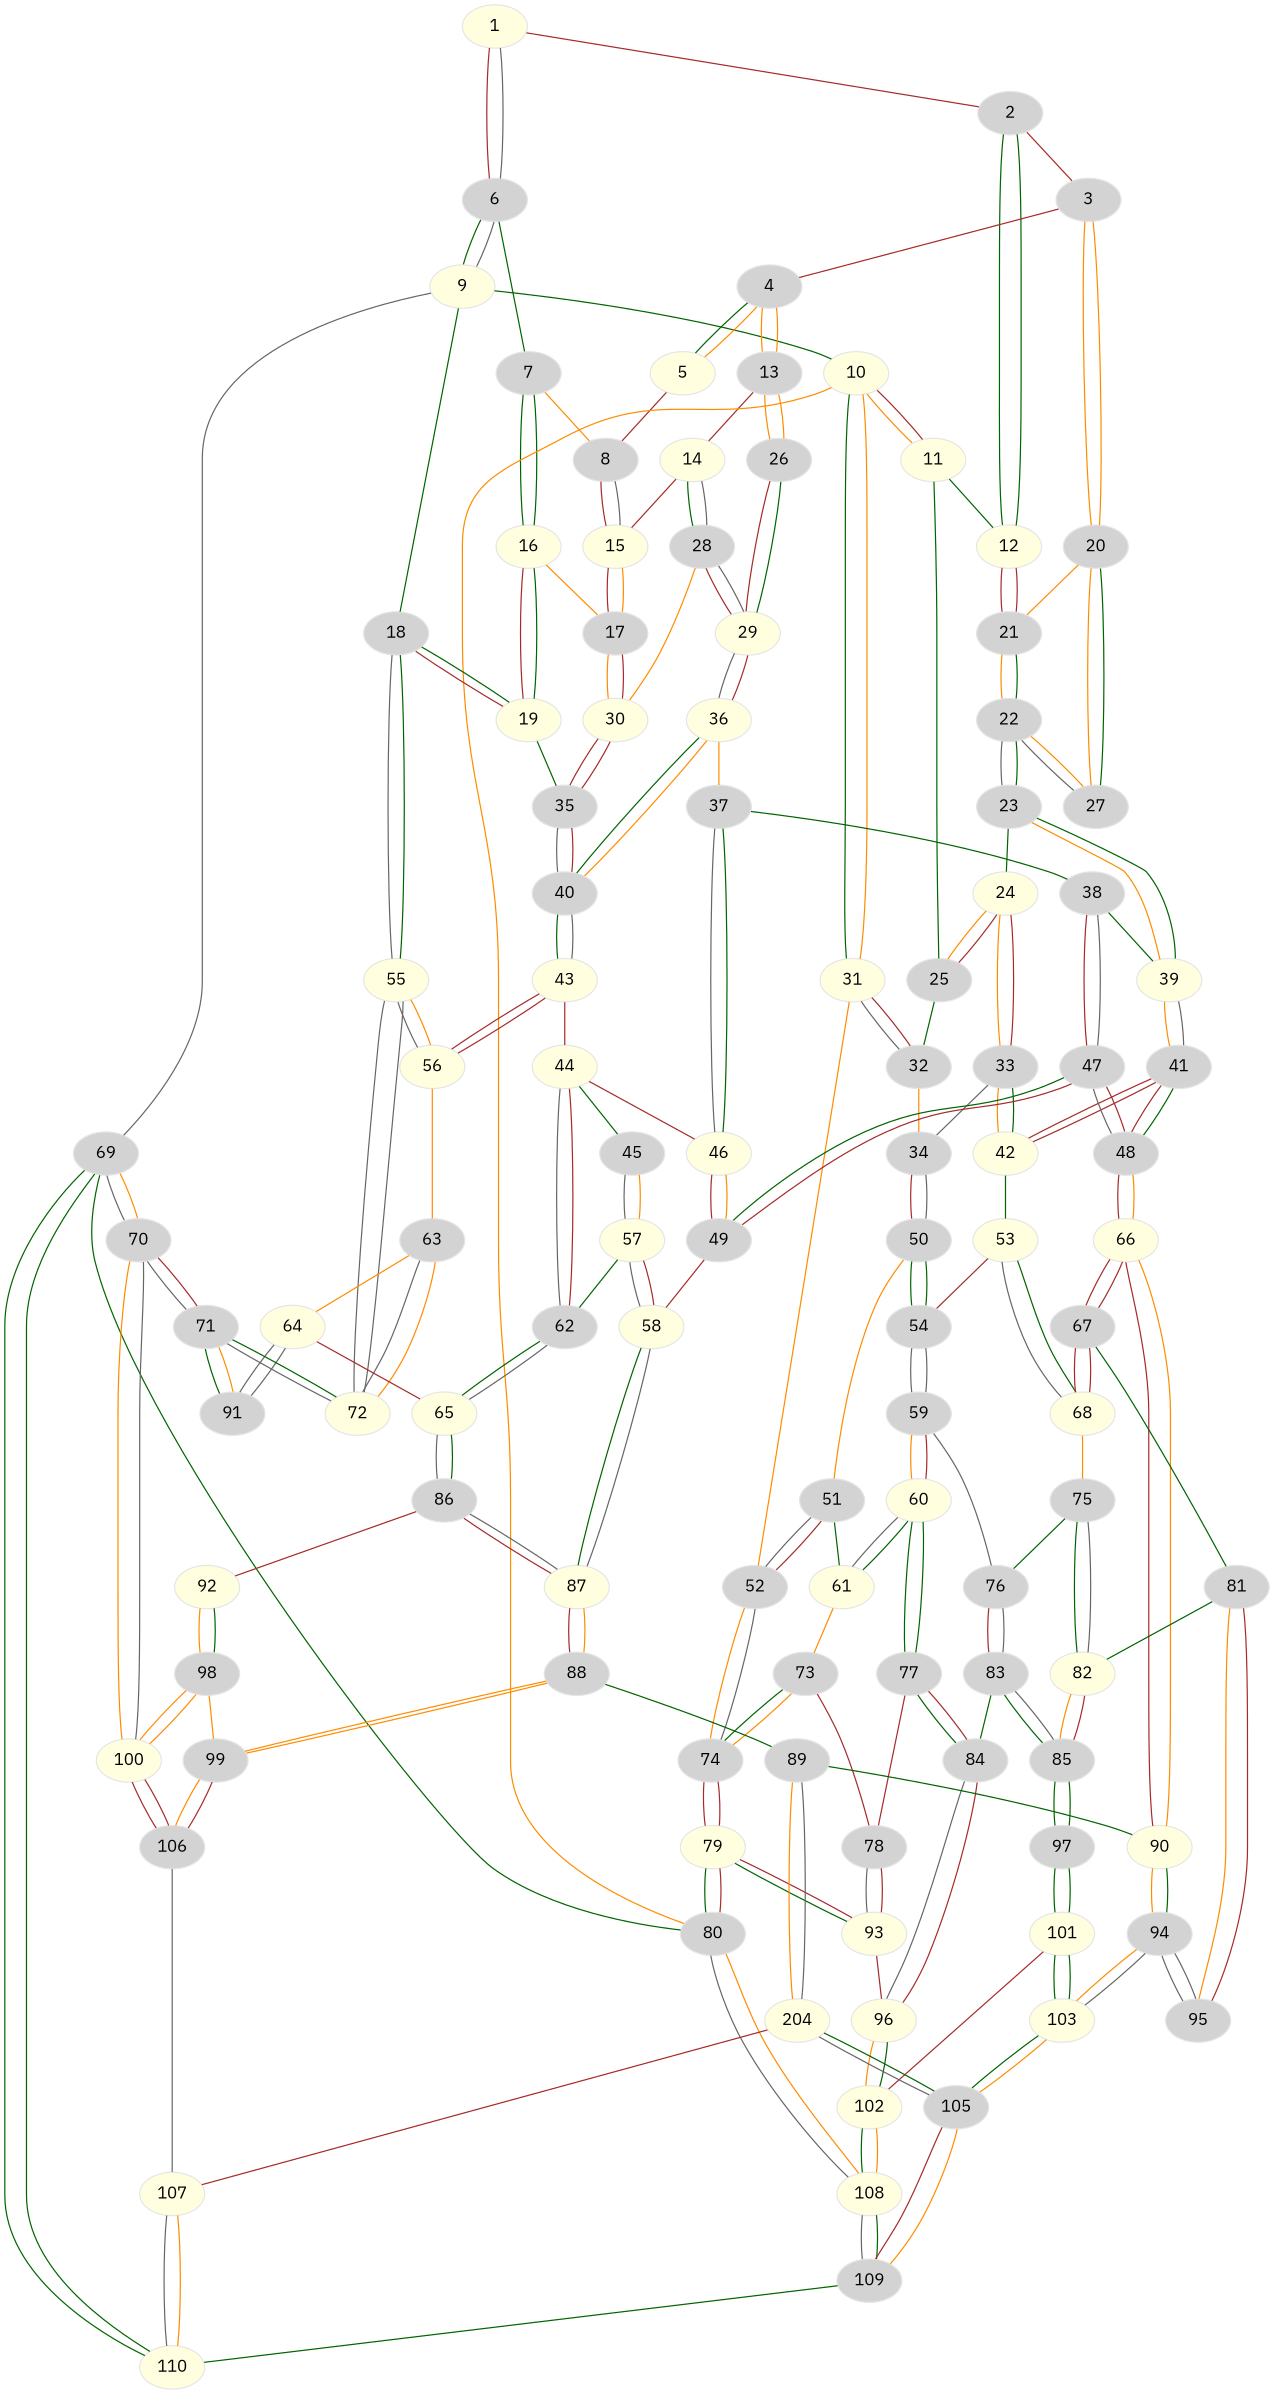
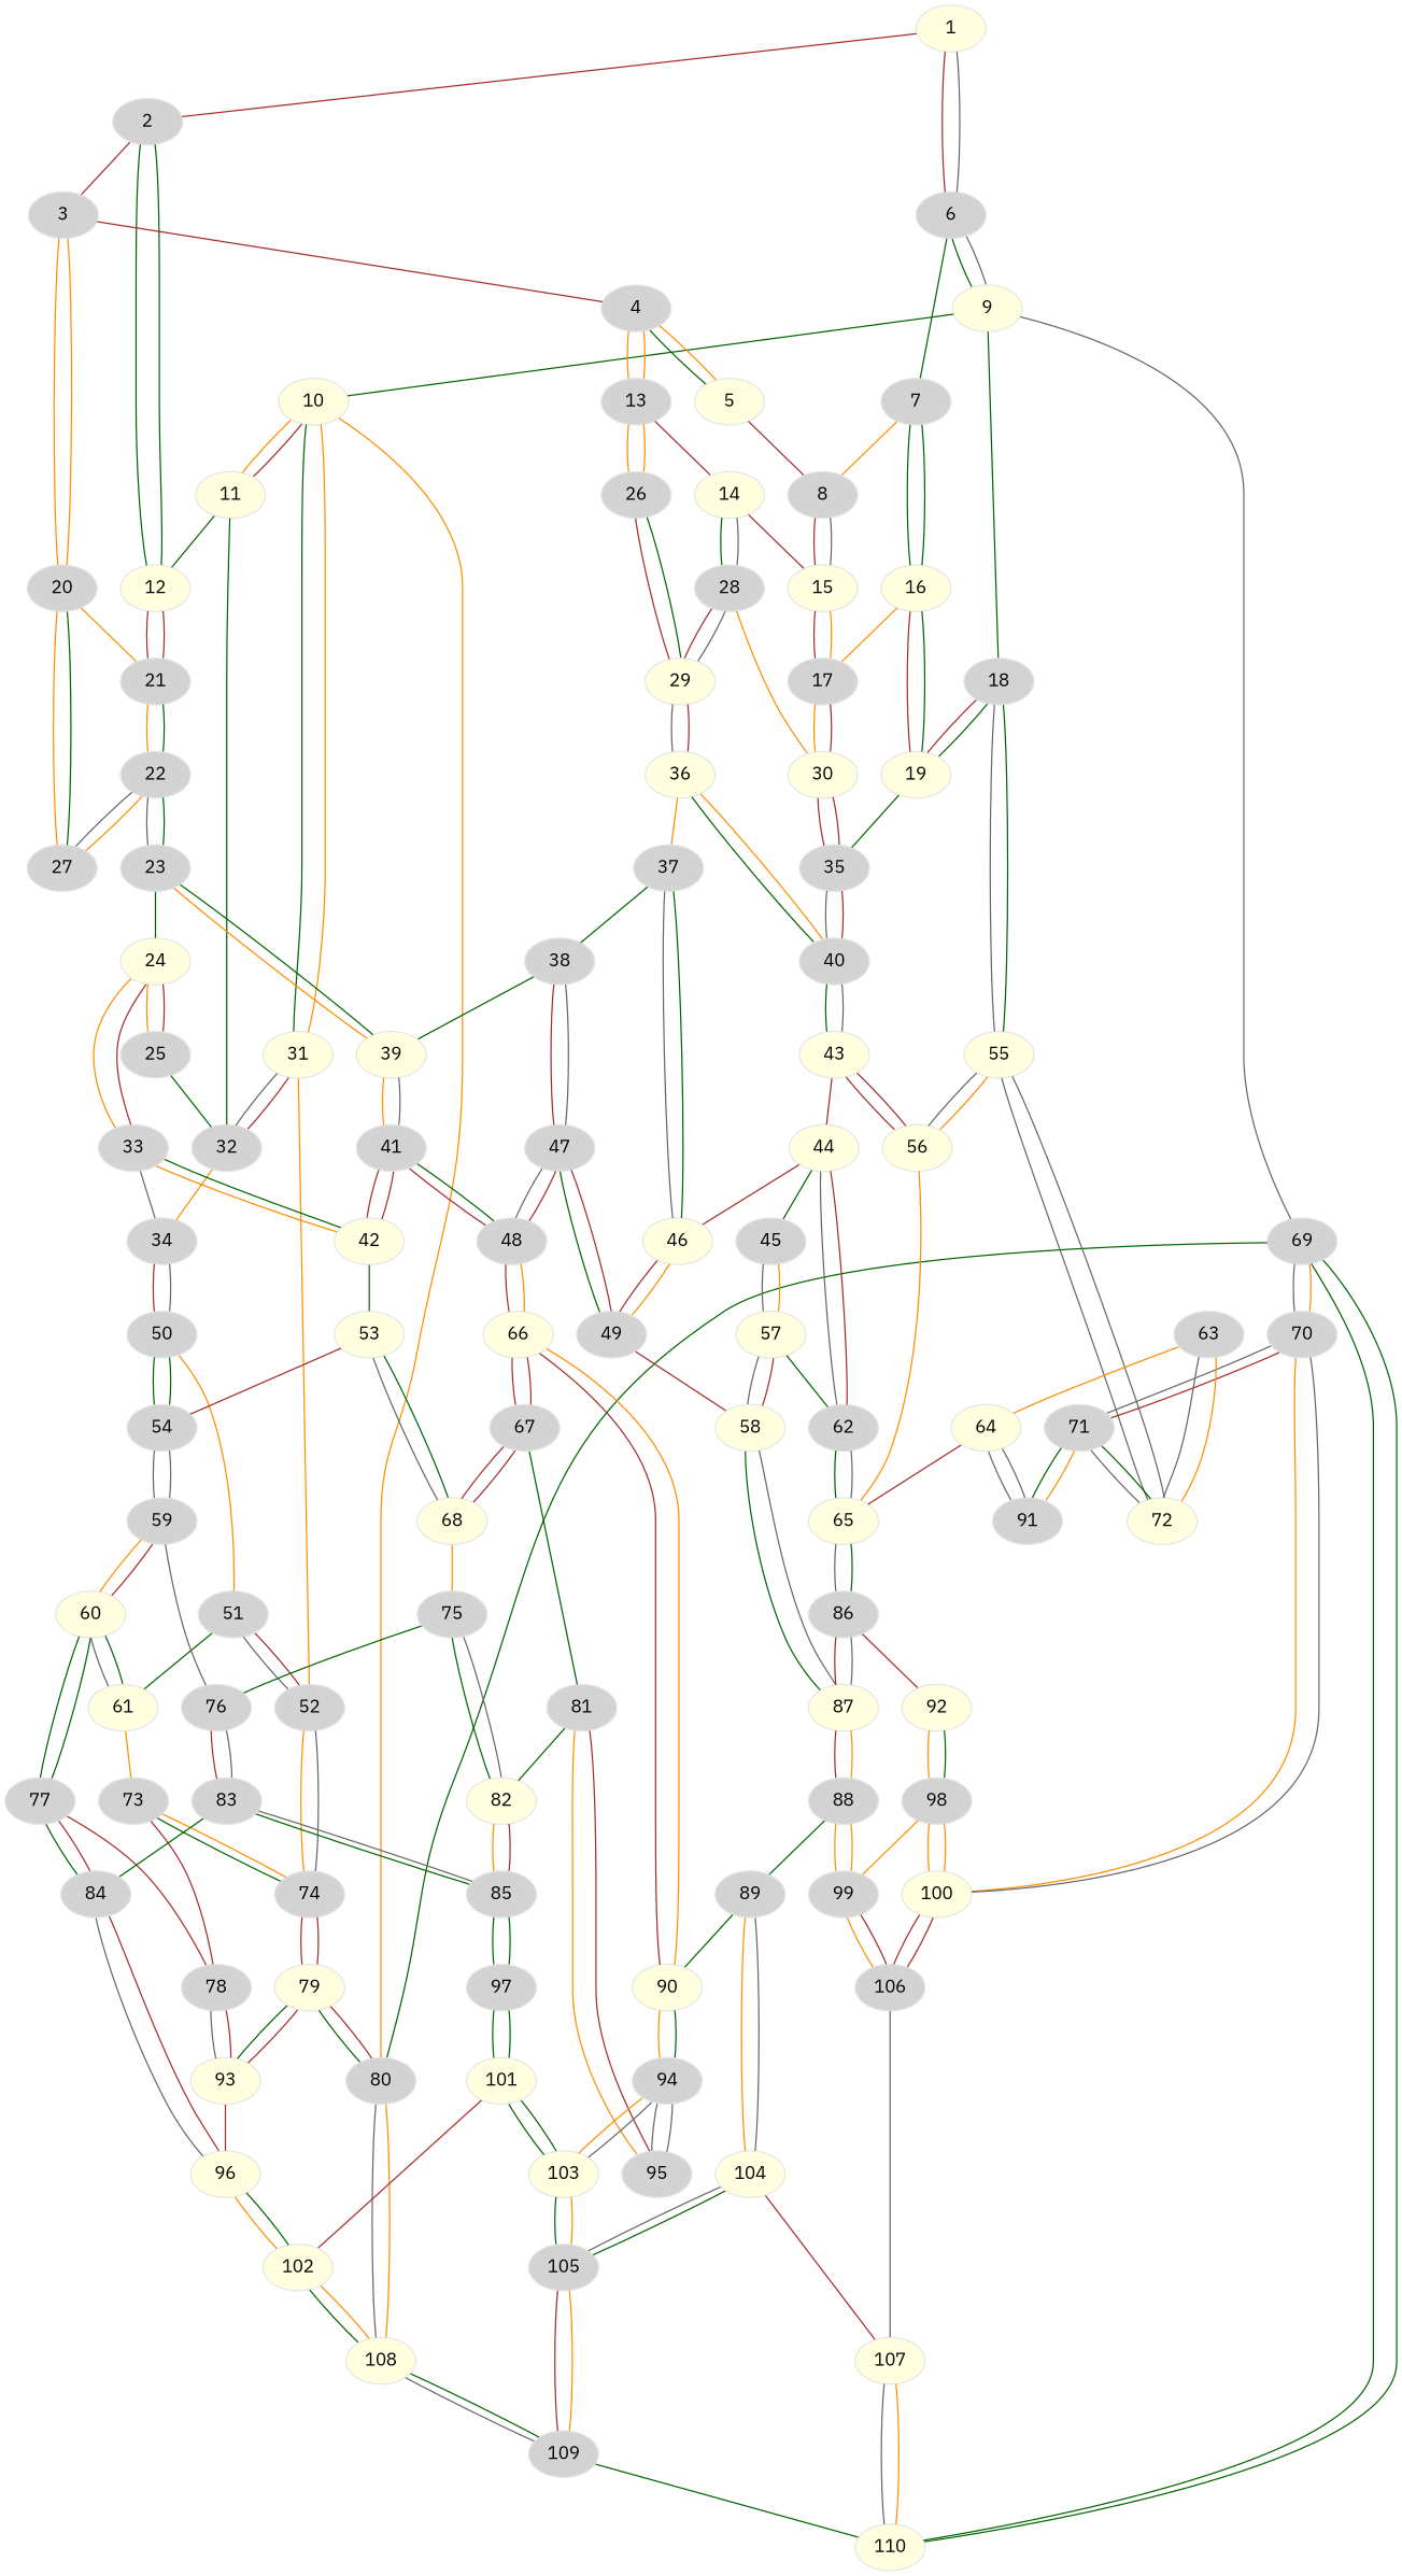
  graph {
    fontname="IBM Plex Sans"
    node [color=gray90 fillcolor=lightgrey fontname="IBM Plex Sans" style=filled]
    edge [color=darkgreen fontname="IBM Plex Sans"]
    1 [fillcolor=lightyellow]
    2
    6
    3
    12 [fillcolor=lightyellow]
    7
    9 [fillcolor=lightyellow]
    4
    20
    21
    5 [fillcolor=lightyellow]
    13
    27
    8
    14 [fillcolor=lightyellow]
    26
    15 [fillcolor=lightyellow]
    16 [fillcolor=lightyellow]
    10 [fillcolor=lightyellow]
    18
    69
    17
    19 [fillcolor=lightyellow]
    11 [fillcolor=lightyellow]
    31 [fillcolor=lightyellow]
    80
    55 [fillcolor=lightyellow]
    70
    110 [fillcolor=lightyellow]
    25
    32
    52
    108 [fillcolor=lightyellow]
    22
    28
    29 [fillcolor=lightyellow]
    30 [fillcolor=lightyellow]
    35
    56 [fillcolor=lightyellow]
    72 [fillcolor=lightyellow]
    40
    23
    24 [fillcolor=lightyellow]
    39 [fillcolor=lightyellow]
    33
    41
    34
    42 [fillcolor=lightyellow]
    36 [fillcolor=lightyellow]
    37
    74
    50
    53 [fillcolor=lightyellow]
    51
    54
    43 [fillcolor=lightyellow]
    38
    46 [fillcolor=lightyellow]
    47
    49
    48
    44 [fillcolor=lightyellow]
    66 [fillcolor=lightyellow]
    68 [fillcolor=lightyellow]
    45
    62
    63
    57 [fillcolor=lightyellow]
    65 [fillcolor=lightyellow]
    58 [fillcolor=lightyellow]
    67
    90 [fillcolor=lightyellow]
    87 [fillcolor=lightyellow]
    61 [fillcolor=lightyellow]
    59
    73
    79 [fillcolor=lightyellow]
    75
    60 [fillcolor=lightyellow]
    76
    64 [fillcolor=lightyellow]
    88
    77
    83
    78
    84
    86
    91
    92 [fillcolor=lightyellow]
    81
    94
    82 [fillcolor=lightyellow]
    95
    71
    100 [fillcolor=lightyellow]
    106
    93 [fillcolor=lightyellow]
    85
    96 [fillcolor=lightyellow]
    109
    97
    102 [fillcolor=lightyellow]
    101 [fillcolor=lightyellow]
    98
    89
    99
-   104 [fillcolor=lightyellow label=204]
+   104 [fillcolor=lightyellow]
    105
    107 [fillcolor=lightyellow]
    103 [fillcolor=lightyellow]
    1 -- 2 [color=brown]
    1 -- 6 [color=brown]
    1 -- 6 [color=gray40]
    2 -- 3 [color=brown]
    2 -- 12
    2 -- 12
    6 -- 7
    6 -- 9
    6 -- 9 [color=gray40]
    3 -- 4 [color=brown]
    3 -- 20 [color=darkorange]
    3 -- 20 [color=darkorange]
    12 -- 21 [color=brown]
    12 -- 21 [color=brown]
    7 -- 8 [color=darkorange]
    7 -- 16
    7 -- 16
    9 -- 10
    9 -- 18
    9 -- 69 [color=gray40]
    4 -- 5
    4 -- 5 [color=darkorange]
    4 -- 13 [color=darkorange]
    4 -- 13 [color=darkorange]
    20 -- 21 [color=darkorange]
    20 -- 27 [color=darkorange]
    20 -- 27
    21 -- 22 [color=darkorange]
    21 -- 22
    5 -- 8 [color=brown]
    13 -- 14 [color=brown]
    13 -- 26 [color=darkorange]
    13 -- 26 [color=darkorange]
    8 -- 15 [color=brown]
    8 -- 15 [color=gray40]
    14 -- 15 [color=brown]
    14 -- 28
    14 -- 28 [color=gray40]
    26 -- 29 [color=brown]
    26 -- 29
    15 -- 17 [color=brown]
    15 -- 17 [color=darkorange]
    16 -- 17 [color=darkorange]
    16 -- 19 [color=brown]
    16 -- 19
    10 -- 11 [color=darkorange]
    10 -- 11 [color=brown]
    10 -- 31
    10 -- 31 [color=darkorange]
    10 -- 80 [color=darkorange]
    18 -- 19 [color=brown]
    18 -- 19
    18 -- 55 [color=gray40]
    18 -- 55
    69 -- 80
    69 -- 70 [color=gray40]
    69 -- 70 [color=darkorange]
    69 -- 110
    69 -- 110
    17 -- 30 [color=darkorange]
    17 -- 30 [color=brown]
    19 -- 35
    11 -- 12
-   11 -- 25
+   11 -- 32
    31 -- 32 [color=gray40]
    31 -- 32 [color=brown]
    31 -- 52 [color=darkorange]
    80 -- 108 [color=gray40]
    80 -- 108 [color=darkorange]
    55 -- 56 [color=gray40]
    55 -- 56 [color=darkorange]
    55 -- 72 [color=gray40]
    55 -- 72 [color=gray40]
    70 -- 71 [color=gray40]
    70 -- 71 [color=brown]
    70 -- 100 [color=darkorange]
    70 -- 100 [color=gray40]
    25 -- 32
    32 -- 34 [color=darkorange]
    52 -- 74 [color=darkorange]
    52 -- 74 [color=gray40]
    108 -- 109 [color=gray40]
    108 -- 109
    22 -- 27 [color=gray40]
    22 -- 27 [color=darkorange]
    22 -- 23 [color=gray40]
    22 -- 23
    28 -- 29 [color=brown]
    28 -- 29 [color=gray40]
    28 -- 30 [color=darkorange]
    29 -- 36 [color=gray40]
    29 -- 36 [color=brown]
    30 -- 35 [color=brown]
    30 -- 35 [color=brown]
    35 -- 40 [color=gray40]
    35 -- 40 [color=brown]
-   56 -- 63 [color=darkorange]
+   56 -- 65 [color=darkorange]
    40 -- 43
    40 -- 43 [color=gray40]
    23 -- 24
    23 -- 39 [color=darkorange]
    23 -- 39
    24 -- 25 [color=darkorange]
    24 -- 25 [color=brown]
    24 -- 33 [color=darkorange]
    24 -- 33 [color=brown]
    39 -- 41 [color=darkorange]
    39 -- 41 [color=gray40]
    33 -- 34 [color=gray40]
    33 -- 42 [color=darkorange]
    33 -- 42
    41 -- 42 [color=brown]
    41 -- 42 [color=brown]
    41 -- 48 [color=brown]
    41 -- 48
    34 -- 50 [color=brown]
    34 -- 50 [color=gray40]
    42 -- 53
    36 -- 40
    36 -- 40 [color=darkorange]
    36 -- 37 [color=darkorange]
    37 -- 38
    37 -- 46 [color=gray40]
    37 -- 46
    74 -- 79 [color=brown]
    74 -- 79 [color=brown]
    50 -- 51 [color=darkorange]
    50 -- 54
    50 -- 54
    53 -- 54 [color=brown]
    53 -- 68 [color=gray40]
    53 -- 68
    51 -- 52 [color=gray40]
    51 -- 52 [color=brown]
    51 -- 61
    54 -- 59 [color=gray40]
    54 -- 59 [color=gray40]
    43 -- 56 [color=brown]
    43 -- 56 [color=brown]
    43 -- 44 [color=brown]
    38 -- 39
    38 -- 47 [color=brown]
    38 -- 47 [color=gray40]
    46 -- 49 [color=brown]
    46 -- 49 [color=darkorange]
    47 -- 49
    47 -- 49 [color=brown]
    47 -- 48 [color=gray40]
    47 -- 48 [color=brown]
    49 -- 58 [color=brown]
    48 -- 66 [color=brown]
    48 -- 66 [color=darkorange]
    44 -- 46 [color=brown]
    44 -- 45
    44 -- 62 [color=gray40]
    44 -- 62 [color=brown]
    66 -- 67 [color=brown]
    66 -- 67 [color=brown]
    66 -- 90 [color=brown]
    66 -- 90 [color=darkorange]
    68 -- 75 [color=darkorange]
    45 -- 57 [color=gray40]
    45 -- 57 [color=darkorange]
    62 -- 65
    62 -- 65 [color=gray40]
    63 -- 72 [color=gray40]
    63 -- 72 [color=darkorange]
    63 -- 64 [color=darkorange]
    57 -- 62
    57 -- 58 [color=gray40]
    57 -- 58 [color=brown]
    65 -- 86 [color=gray40]
    65 -- 86
    58 -- 87
    58 -- 87 [color=gray40]
    67 -- 68 [color=brown]
    67 -- 68 [color=brown]
    67 -- 81
    90 -- 94 [color=darkorange]
    90 -- 94
    87 -- 88 [color=brown]
    87 -- 88 [color=darkorange]
    61 -- 73 [color=darkorange]
    59 -- 60 [color=darkorange]
    59 -- 60 [color=brown]
    59 -- 76 [color=gray40]
    73 -- 74
    73 -- 74 [color=darkorange]
    73 -- 78 [color=brown]
    79 -- 80
    79 -- 80 [color=brown]
    79 -- 93
    79 -- 93 [color=brown]
    75 -- 76
    75 -- 82
    75 -- 82 [color=gray40]
    60 -- 61 [color=gray40]
    60 -- 61
    60 -- 77
    60 -- 77
    76 -- 83 [color=brown]
    76 -- 83 [color=gray40]
    64 -- 65 [color=brown]
    64 -- 91 [color=gray40]
    64 -- 91 [color=gray40]
    88 -- 89
    88 -- 99 [color=darkorange]
    88 -- 99 [color=darkorange]
    77 -- 78 [color=brown]
    77 -- 84
    77 -- 84 [color=brown]
    83 -- 84
    83 -- 85
    83 -- 85 [color=gray40]
    78 -- 93 [color=gray40]
    78 -- 93 [color=brown]
    84 -- 96 [color=gray40]
    84 -- 96 [color=brown]
    86 -- 87 [color=brown]
    86 -- 87 [color=gray40]
    86 -- 92 [color=brown]
    92 -- 98 [color=darkorange]
    92 -- 98
    81 -- 82
    81 -- 95 [color=darkorange]
    81 -- 95 [color=brown]
    94 -- 95 [color=gray40]
    94 -- 95 [color=gray40]
    94 -- 103 [color=darkorange]
    94 -- 103 [color=gray40]
    82 -- 85 [color=darkorange]
    82 -- 85 [color=brown]
    71 -- 72 [color=gray40]
    71 -- 72
    71 -- 91
    71 -- 91 [color=darkorange]
    100 -- 106 [color=brown]
    100 -- 106 [color=brown]
    106 -- 107 [color=gray40]
    93 -- 96 [color=brown]
    85 -- 97
    85 -- 97
    96 -- 102 [color=darkorange]
    96 -- 102
    109 -- 110
    97 -- 101
    97 -- 101
    102 -- 108
    102 -- 108 [color=darkorange]
    101 -- 102 [color=brown]
    101 -- 103
    101 -- 103
    98 -- 100 [color=darkorange]
    98 -- 100 [color=darkorange]
    98 -- 99 [color=darkorange]
    89 -- 90
    89 -- 104 [color=darkorange]
    89 -- 104 [color=gray40]
    99 -- 106 [color=darkorange]
    99 -- 106 [color=brown]
    104 -- 105 [color=gray40]
    104 -- 105
    104 -- 107 [color=brown]
    105 -- 109 [color=brown]
    105 -- 109 [color=darkorange]
    107 -- 110 [color=gray40]
    107 -- 110 [color=darkorange]
    103 -- 105
    103 -- 105 [color=darkorange]
  }
